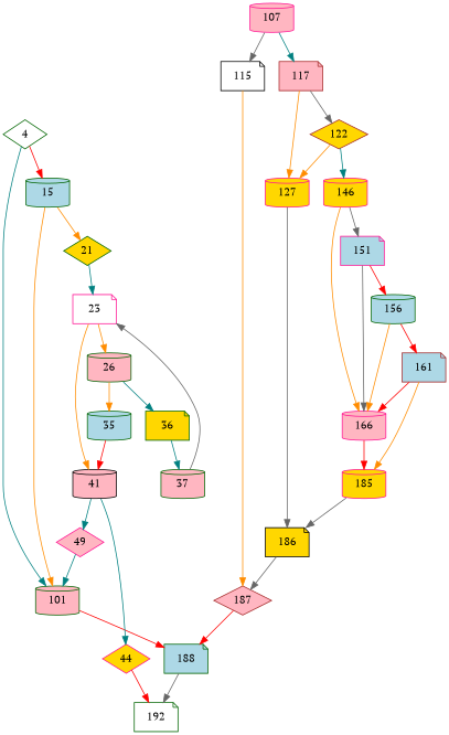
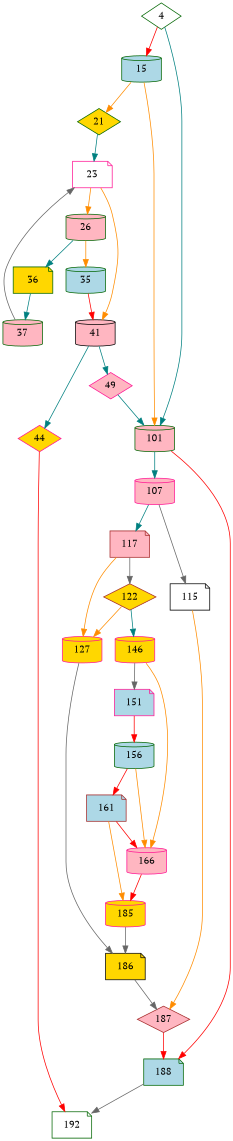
  strict digraph {
    fontname="PT Serif"
    node [color=darkgreen fillcolor=lightpink fontname="PT Serif" shape=cylinder style=filled]
    edge [color=darkorange fontname="PT Serif"]
    4 [entry=true fillcolor=white shape=diamond]
    15 [fillcolor=lightblue]
    101
    21 [fillcolor=gold shape=diamond]
    107 [color=deeppink]
    188 [fillcolor=lightblue shape=note]
    23 [color=deeppink fillcolor=white shape=note]
    115 [color=black fillcolor=white shape=note]
    117 [color=brown shape=note]
    192 [fillcolor=white shape=note]
    26
    41 [color=black]
    35 [fillcolor=lightblue]
    36 [fillcolor=gold shape=note]
    44 [color=deeppink fillcolor=gold shape=diamond]
    49 [color=deeppink shape=diamond]
    37
    187 [color=brown shape=diamond]
    127 [color=deeppink fillcolor=gold]
    122 [color=brown fillcolor=gold shape=diamond]
    186 [color=black fillcolor=gold shape=note]
    146 [color=deeppink fillcolor=gold]
    166 [color=deeppink]
    151 [color=deeppink fillcolor=lightblue shape=note]
    185 [color=deeppink fillcolor=gold]
    156 [fillcolor=lightblue]
    161 [color=brown fillcolor=lightblue shape=note]
    4 -> 15 [color=red cond=true]
    4 -> 101 [color=teal cond=false]
    15 -> 101 [cond=false]
    15 -> 21 [cond=true]
+   101 -> 107 [color=teal cond=true]
    101 -> 188 [color=red cond=false]
    21 -> 23 [color=teal]
    107 -> 115 [color=gray40 cond=true]
    107 -> 117 [color=teal cond=false]
    188 -> 192 [color=gray40]
    23 -> 26 [cond=true]
    23 -> 41 [cond=false]
    115 -> 187
    117 -> 127 [cond=true]
    117 -> 122 [color=gray40 cond=false]
    26 -> 35 [cond=true]
    26 -> 36 [color=teal cond=false]
    41 -> 44 [color=teal cond=true]
    41 -> 49 [color=teal cond=false]
    35 -> 41 [color=red]
    36 -> 37 [color=teal]
    44 -> 192 [color=red]
    49 -> 101 [color=teal]
    37 -> 23 [color=gray40]
    187 -> 188 [color=red]
    127 -> 186 [color=gray40]
    122 -> 127 [cond=true]
    122 -> 146 [color=teal cond=false]
    186 -> 187 [color=gray40]
    146 -> 166 [cond=true]
    146 -> 151 [color=gray40 cond=false]
    166 -> 185 [color=red]
-   151 -> 166 [color=gray40 cond=true]
    151 -> 156 [color=red cond=false]
    185 -> 186 [color=gray40]
    156 -> 166 [cond=true]
    156 -> 161 [color=red cond=false]
    161 -> 166 [color=red cond=true]
    161 -> 185 [cond=false]
  }
